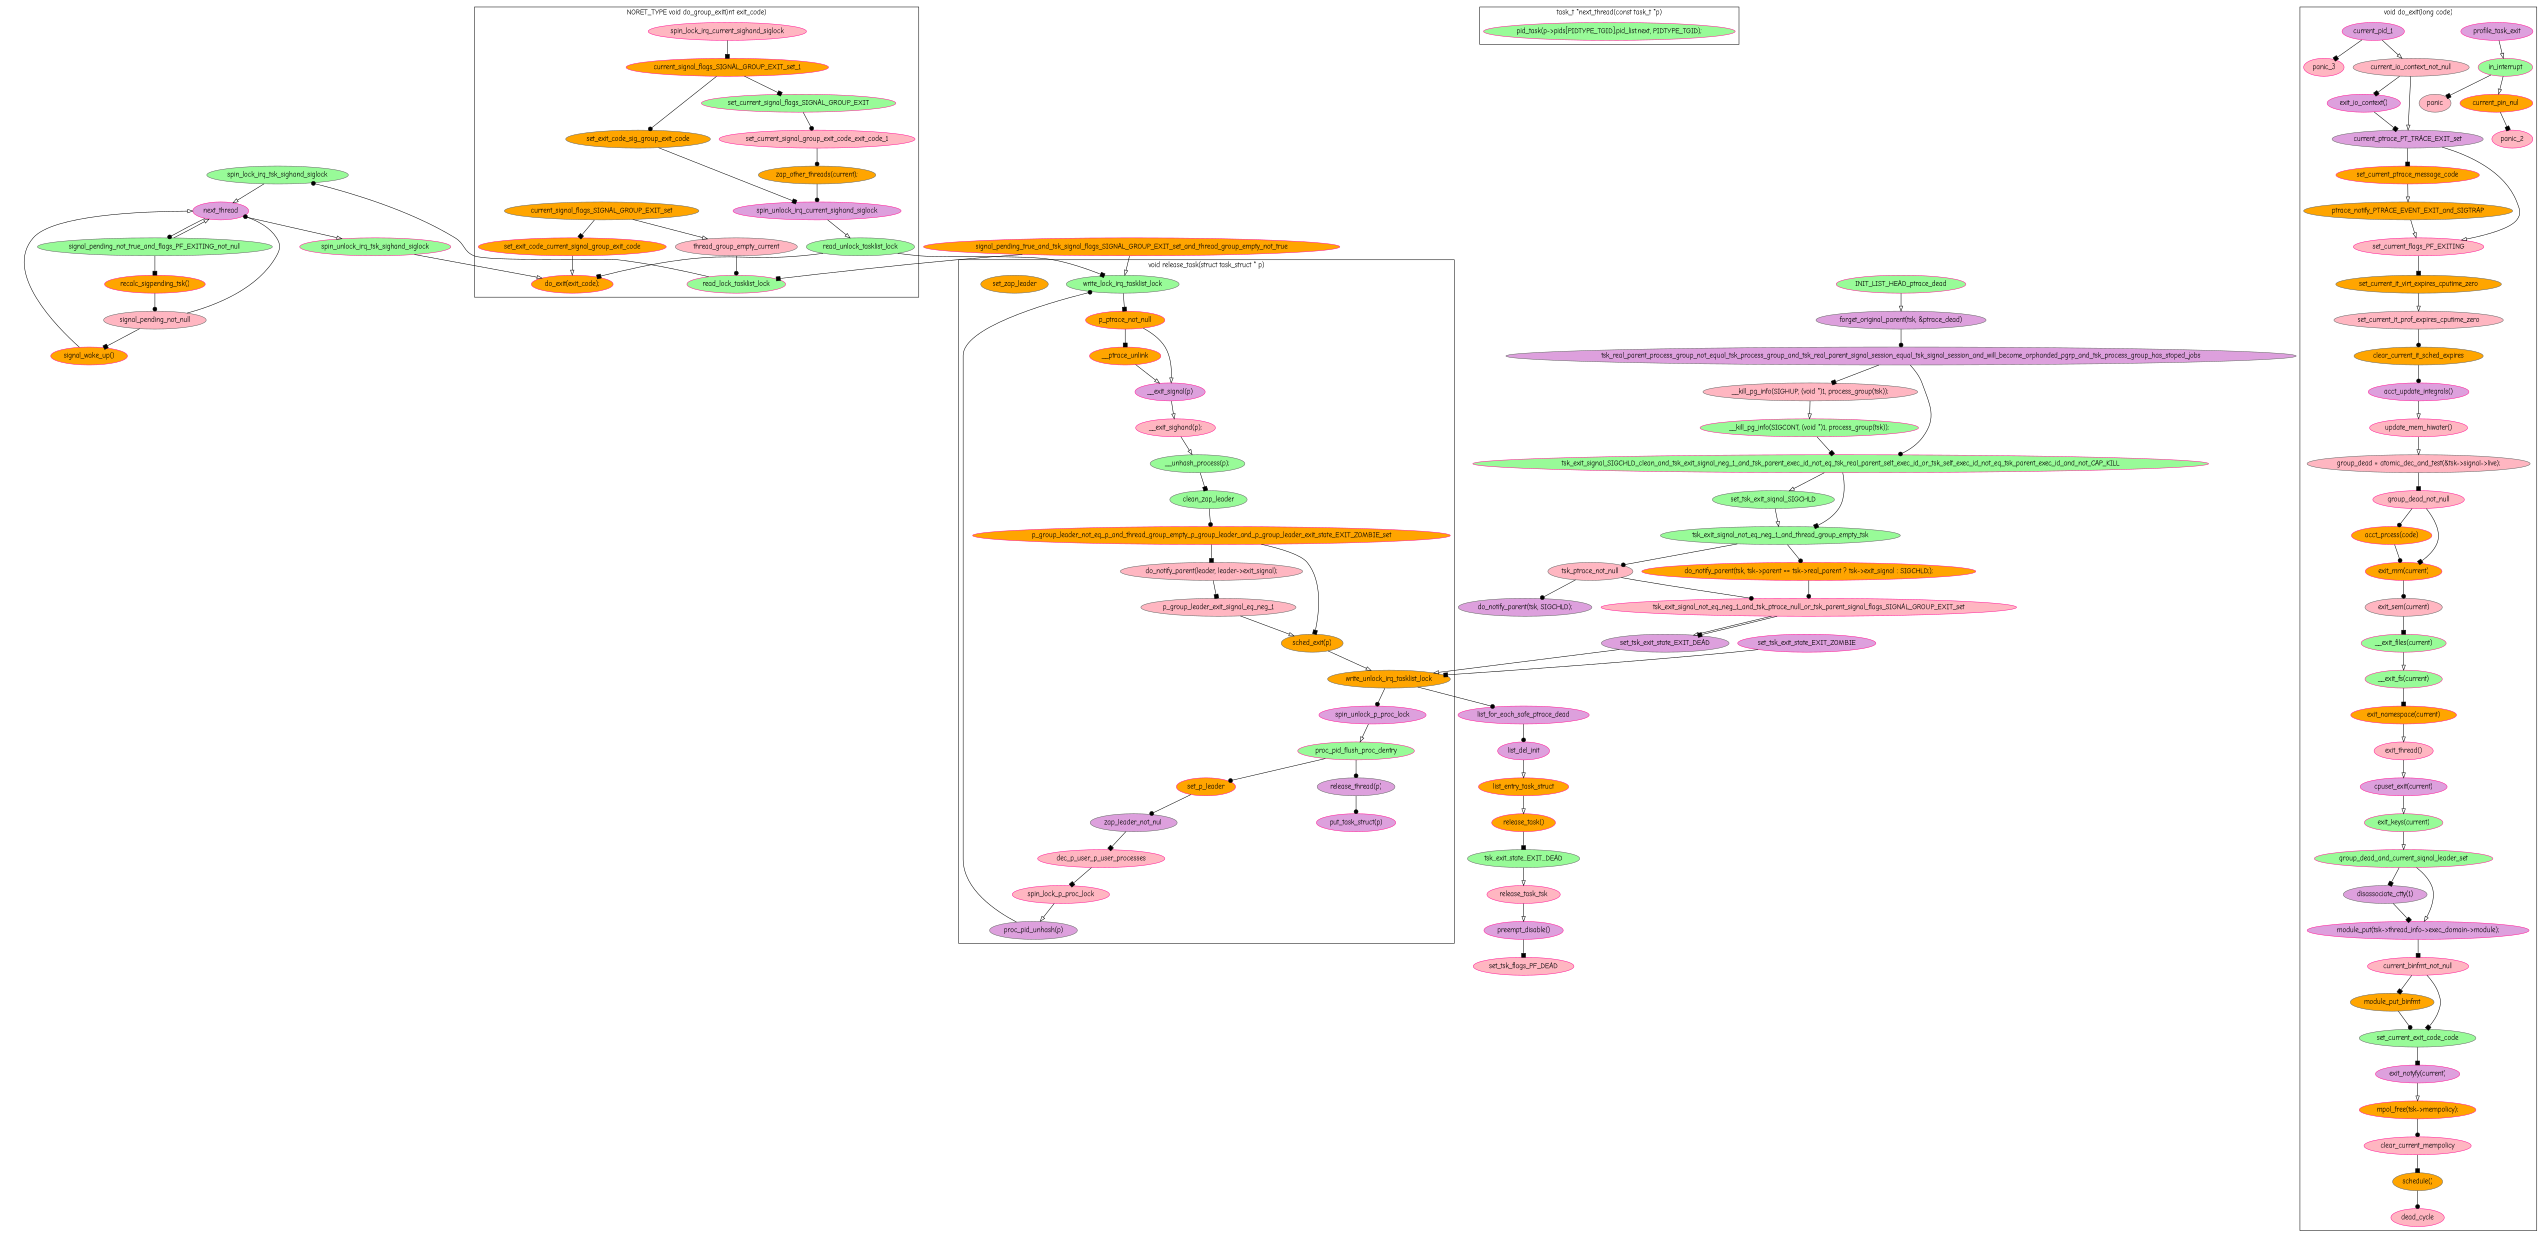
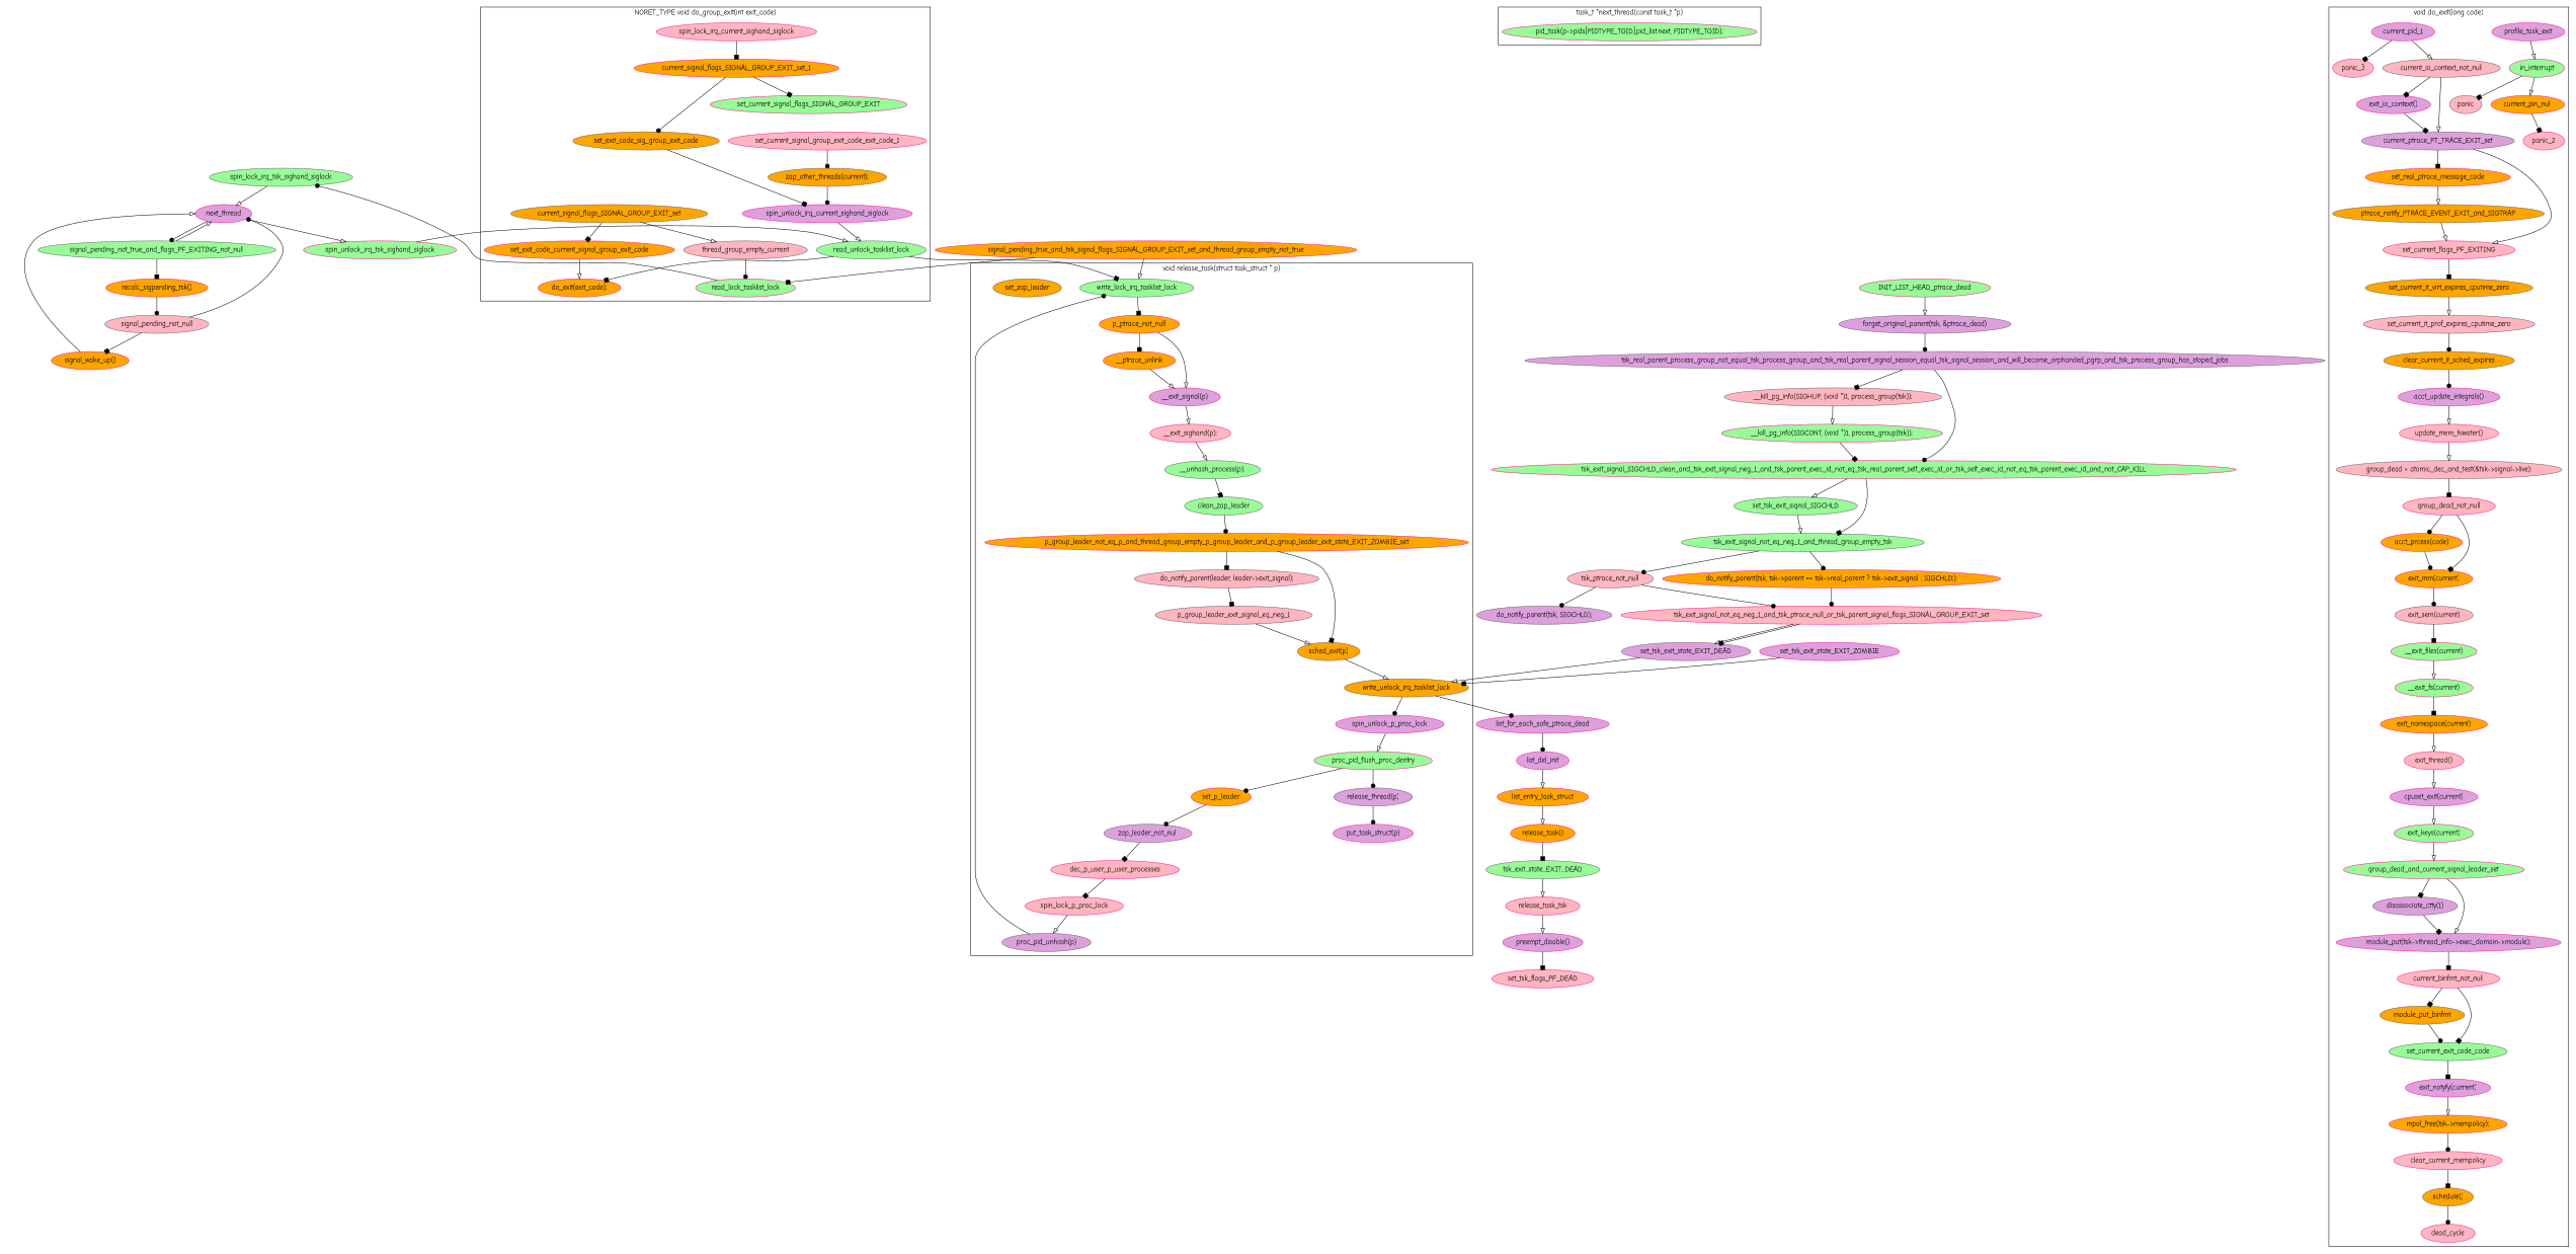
  digraph {
    fontname="Comic Neue"
    node [color=deeppink fillcolor=orange fontname="Comic Neue" style=filled]
    edge [arrowhead=onormal fontname="Comic Neue"]
    n1 [color=gray40 label=current_signal_flags_SIGNAL_GROUP_EXIT_set]
    n2 [label=set_exit_code_current_signal_group_exit_code]
    n3 [color=gray40 fillcolor=lightpink label=thread_group_empty_current]
    n4 [label="do_exit(exit_code);"]
    n5 [fillcolor=palegreen label=read_lock_tasklist_lock]
    n6 [fillcolor=lightpink label=spin_lock_irq_current_sighand_siglock]
    n7 [label=current_signal_flags_SIGNAL_GROUP_EXIT_set_1]
    n8 [color=gray40 label=set_exit_code_sig_group_exit_code]
    n9 [fillcolor=palegreen label=set_current_signal_flags_SIGNAL_GROUP_EXIT]
    n10 [fillcolor=plum label=spin_unlock_irq_current_sighand_siglock]
    n11 [fillcolor=lightpink label=set_current_signal_group_exit_code_exit_code_1]
    n12 [color=gray40 label="zap_other_threads(current);"]
    n13 [color=gray40 fillcolor=palegreen label=read_unlock_tasklist_lock]
    n14 [fillcolor=palegreen label="pid_task(p->pids[PIDTYPE_TGID].pid_list.next, PIDTYPE_TGID);"]
    n15 [fillcolor=plum label=profile_task_exit]
    n16 [fillcolor=palegreen label=in_interrupt]
    n17 [color=gray40 fillcolor=lightpink label=panic]
    n18 [label=current_pin_null]
    n19 [fillcolor=lightpink label=panic_2]
    n20 [fillcolor=plum label=current_pid_1]
    n21 [fillcolor=lightpink label=panic_3]
    n22 [color=gray40 fillcolor=lightpink label=current_io_context_not_null]
    n23 [fillcolor=plum label="exit_io_context()"]
    n24 [color=gray40 fillcolor=plum label=current_ptrace_PT_TRACE_EXIT_set]
-   n25 [label=set_current_ptrace_message_code]
+   n25 [label=set_real_ptrace_message_code]
    n26 [fillcolor=lightpink label=set_current_flags_PF_EXITING]
    n27 [color=gray40 label=ptrace_notify_PTRACE_EVENT_EXIT_and_SIGTRAP]
    n28 [color=gray40 label=set_current_it_virt_expires_cputime_zero]
    n29 [color=gray40 fillcolor=lightpink label=set_current_it_prof_expires_cputime_zero]
    n30 [color=gray40 label=clear_current_it_sched_expires]
    n31 [fillcolor=plum label="acct_update_integrals()"]
    n32 [fillcolor=lightpink label="update_mem_hiwater()"]
    n33 [color=gray40 fillcolor=lightpink label="group_dead = atomic_dec_and_test(&tsk->signal->live);"]
    n34 [fillcolor=lightpink label=group_dead_not_null]
    n35 [label="acct_prcess(code)"]
    n36 [label="exit_mm(current)"]
    n37 [color=gray40 fillcolor=lightpink label="exit_sem(current)"]
    n38 [fillcolor=palegreen label="__exit_files(current)"]
    n39 [fillcolor=palegreen label="__exit_fs(current)"]
    n40 [label="exit_namespace(current)"]
    n41 [fillcolor=lightpink label="exit_thread()"]
    n42 [fillcolor=plum label="cpuset_exit(current)"]
    n43 [fillcolor=palegreen label="exit_keys(current)"]
    n44 [fillcolor=palegreen label=group_dead_and_current_signal_leader_set]
    n45 [color=gray40 fillcolor=plum label="disassociate_ctty(1)"]
    n46 [fillcolor=plum label="module_put(tsk->thread_info->exec_domain->module);"]
    n47 [fillcolor=lightpink label=current_binfmt_not_null]
    n48 [color=gray40 label=module_put_binfmt]
    n49 [color=gray40 fillcolor=palegreen label=set_current_exit_code_code]
    n50 [fillcolor=plum label="exit_notyfy(current)"]
    n51 [label="mpol_free(tsk->mempolicy);"]
    n52 [fillcolor=lightpink label=clear_current_mempolicy]
    n53 [color=gray40 label="schedule()"]
    n54 [fillcolor=lightpink label=dead_cycle]
    n55 [color=gray40 fillcolor=palegreen label=spin_lock_irq_tsk_sighand_siglock]
    n56 [color=gray40 fillcolor=palegreen label=write_lock_irq_tasklist_lock]
    n57 [label=signal_pending_true_and_tsk_signal_flags_SIGNAL_GROUP_EXIT_set_and_thread_group_empty_not_true]
    n58 [fillcolor=plum label=next_thread]
    n59 [color=gray40 fillcolor=palegreen label=signal_pending_not_true_and_flags_PF_EXITING_not_null]
    n60 [fillcolor=palegreen label=spin_unlock_irq_tsk_sighand_siglock]
    n61 [label="recalc_sigpending_tsk()"]
    n62 [color=gray40 fillcolor=lightpink label=signal_pending_not_null]
    n63 [label="signal_wake_up()"]
    n64 [fillcolor=palegreen label=INIT_LIST_HEAD_ptrace_dead]
    n65 [color=gray40 fillcolor=plum label="forget_original_parent(tsk, &ptrace_dead)"]
    n66 [color=gray40 fillcolor=plum label=tsk_real_parent_process_group_not_equal_tsk_process_group_and_tsk_real_parent_signal_session_equal_tsk_signal_session_and_will_become_orphanded_pgrp_and_tsk_process_group_has_stoped_jobs]
    n67 [color=gray40 fillcolor=lightpink label="__kill_pg_info(SIGHUP, (void *)1, process_group(tsk));"]
    n68 [fillcolor=palegreen label=tsk_exit_signal_SIGCHLD_clean_and_tsk_exit_signal_neg_1_and_tsk_parent_exec_id_not_eq_tsk_real_parent_self_exec_id_or_tsk_self_exec_id_not_eq_tsk_parent_exec_id_and_not_CAP_KILL]
    n69 [fillcolor=palegreen label="__kill_pg_info(SIGCONT, (void *)1, process_group(tsk));"]
    n70 [color=gray40 fillcolor=palegreen label=set_tsk_exit_signal_SIGCHLD]
    n71 [color=gray40 fillcolor=palegreen label=tsk_exit_signal_not_eq_neg_1_and_thread_group_empty_tsk]
    n72 [label="do_notify_parent(tsk, tsk->parent == tsk->real_parent ? tsk->exit_signal : SIGCHLD;);"]
    n73 [color=gray40 fillcolor=lightpink label=tsk_ptrace_not_null]
    n74 [fillcolor=lightpink label=tsk_exit_signal_not_eq_neg_1_and_tsk_ptrace_null_or_tsk_parent_signal_flags_SIGNAL_GROUP_EXIT_set]
    n75 [color=gray40 fillcolor=plum label="do_notify_parent(tsk, SIGCHLD);"]
    n76 [color=gray40 fillcolor=plum label=set_tsk_exit_state_EXIT_DEAD]
    n77 [fillcolor=plum label=set_tsk_exit_state_EXIT_ZOMBIE]
    n78 [color=gray40 label=write_unlock_irq_tasklist_lock]
    n79 [fillcolor=plum label=list_for_each_safe_ptrace_dead]
    n80 [fillcolor=plum label=list_del_init]
    n81 [label=list_entry_task_struct]
    n82 [label="release_task()"]
    n83 [color=gray40 fillcolor=palegreen label=tsk_exit_state_EXIT_DEAD]
    n84 [fillcolor=lightpink label=release_task_tsk]
    n85 [fillcolor=plum label="preempt_disable()"]
    n86 [fillcolor=lightpink label=set_tsk_flags_PF_DEAD]
    n87 [label=p_ptrace_not_null]
    n88 [fillcolor=plum label=spin_unlock_p_proc_lock]
    n89 [fillcolor=lightpink label=dec_p_user_p_user_processes]
    n90 [fillcolor=lightpink label=spin_lock_p_proc_lock]
    n91 [color=gray40 fillcolor=plum label="proc_pid_unhash(p)"]
    n92 [label=__ptrace_unlink]
    n93 [fillcolor=plum label="__exit_signal(p)"]
    n94 [fillcolor=lightpink label="__exit_sighand(p);"]
    n95 [color=gray40 fillcolor=palegreen label="__unhash_process(p);"]
    n96 [color=gray40 fillcolor=palegreen label=clean_zap_leader]
    n97 [label=p_group_leader_not_eq_p_and_thread_group_empty_p_group_leader_and_p_group_leader_exit_state_EXIT_ZOMBIE_set]
    n98 [color=gray40 fillcolor=lightpink label="do_notify_parent(leader, leader->exit_signal);"]
    n99 [color=gray40 label="sched_exit(p)"]
    n100 [color=gray40 fillcolor=lightpink label=p_group_leader_exit_signal_eq_neg_1]
    n101 [color=gray40 label=set_zap_leader]
    n102 [fillcolor=palegreen label=proc_pid_flush_proc_dentry]
    n103 [color=gray40 fillcolor=plum label="release_thread(p)"]
    n104 [fillcolor=plum label="put_task_struct(p)"]
    n105 [label=set_p_leader]
    n106 [color=gray40 fillcolor=plum label=zap_leader_not_null]
    subgraph cluster_1 {
      label="NORET_TYPE void do_group_exit(int exit_code)"
      n1
      n2
      n3
      n4
      n5
      n6
      n7
      n8
      n9
      n10
      n11
      n12
      n13
    }
    subgraph cluster_2 {
      label="task_t *next_thread(const task_t *p)"
      n14
    }
    subgraph cluster_3 {
      label="void do_exit(long code)"
      n15
      n16
      n17
      n18
      n19
      n20
      n21
      n22
      n23
      n24
      n25
      n26
      n27
      n28
      n29
      n30
      n31
      n32
      n33
      n34
      n35
      n36
      n37
      n38
      n39
      n40
      n41
      n42
      n43
      n44
      n45
      n46
      n47
      n48
      n49
      n50
      n51
      n52
      n53
      n54
    }
    subgraph sub_4 {
      label="static void exit_notify(struct task_struct *tsk)"
      n5
      n13
      n55
      n56
      n57
      n58
      n59
      n60
      n61
      n62
      n63
      n64
      n65
      n66
      n67
      n68
      n69
      n70
      n71
      n72
      n73
      n74
      n75
      n76
      n77
      n78
      n79
      n80
      n81
      n82
      n83
      n84
      n85
      n86
    }
    subgraph cluster_5 {
      label="void release_task(struct task_struct * p)"
      n56
      n78
      n87
      n88
      n89
      n90
      n91
      n92
      n93
      n94
      n95
      n96
      n97
      n98
      n99
      n100
      n101
      n102
      n103
      n104
      n105
      n106
    }
    n1 -> n2 [arrowhead=box]
    n1 -> n3
    n2 -> n4
    n3 -> n5 [arrowhead=dot]
    n5 -> n55 [arrowhead=dot]
    n6 -> n7 [arrowhead=box]
    n7 -> n8 [arrowhead=dot]
    n7 -> n9 [arrowhead=box]
    n8 -> n10 [arrowhead=box]
-   n9 -> n11 [arrowhead=dot]
    n10 -> n13
    n11 -> n12 [arrowhead=dot]
    n12 -> n10 [arrowhead=dot]
    n13 -> n4 [arrowhead=box]
    n13 -> n56 [arrowhead=box]
    n15 -> n16
    n16 -> n17 [arrowhead=box]
    n16 -> n18
    n18 -> n19 [arrowhead=box]
    n20 -> n21 [arrowhead=box]
    n20 -> n22
    n22 -> n23 [arrowhead=box]
    n22 -> n24
    n23 -> n24 [arrowhead=box]
    n24 -> n25 [arrowhead=box]
    n24 -> n26
    n25 -> n27
    n26 -> n28 [arrowhead=box]
    n27 -> n26
    n28 -> n29
    n29 -> n30 [arrowhead=dot]
    n30 -> n31 [arrowhead=dot]
    n31 -> n32
    n32 -> n33
    n33 -> n34 [arrowhead=box]
    n34 -> n35 [arrowhead=dot]
    n34 -> n36 [arrowhead=box]
    n35 -> n36 [arrowhead=dot]
    n36 -> n37 [arrowhead=dot]
    n37 -> n38 [arrowhead=box]
    n38 -> n39
    n39 -> n40 [arrowhead=box]
    n40 -> n41
    n41 -> n42
    n42 -> n43
    n43 -> n44
    n44 -> n45 [arrowhead=box]
    n44 -> n46
    n45 -> n46 [arrowhead=box]
    n46 -> n47 [arrowhead=box]
    n47 -> n48 [arrowhead=box]
    n47 -> n49 [arrowhead=box]
    n48 -> n49 [arrowhead=dot]
    n49 -> n50 [arrowhead=box]
    n50 -> n51
    n51 -> n52 [arrowhead=dot]
    n52 -> n53 [arrowhead=box]
    n53 -> n54 [arrowhead=dot]
    n55 -> n58
    n56 -> n87 [arrowhead=box]
    n57 -> n5 [arrowhead=box]
    n57 -> n56
    n58 -> n59 [arrowhead=dot]
    n58 -> n60
    n59 -> n58
    n59 -> n61 [arrowhead=box]
-   n60 -> n4
+   n60 -> n13
    n61 -> n62 [arrowhead=dot]
    n62 -> n58 [arrowhead=dot]
    n62 -> n63 [arrowhead=box]
    n63 -> n58
    n64 -> n65
    n65 -> n66 [arrowhead=dot]
    n66 -> n67 [arrowhead=box]
    n66 -> n68 [arrowhead=dot]
    n67 -> n69
    n68 -> n70
    n68 -> n71 [arrowhead=box]
    n69 -> n68 [arrowhead=box]
    n70 -> n71
    n71 -> n72 [arrowhead=dot]
    n71 -> n73 [arrowhead=dot]
    n72 -> n74 [arrowhead=dot]
    n73 -> n74 [arrowhead=dot]
    n73 -> n75 [arrowhead=dot]
    n74 -> n76
    n74 -> n76 [arrowhead=box]
    n76 -> n78
    n77 -> n78 [arrowhead=box]
    n78 -> n79 [arrowhead=dot]
    n78 -> n88 [arrowhead=dot]
    n79 -> n80 [arrowhead=dot]
    n80 -> n81
    n81 -> n82
    n82 -> n83 [arrowhead=box]
    n83 -> n84
    n84 -> n85
    n85 -> n86 [arrowhead=box]
    n87 -> n92 [arrowhead=box]
    n87 -> n93
    n88 -> n102
    n89 -> n90 [arrowhead=box]
    n90 -> n91
    n91 -> n56 [arrowhead=dot]
    n92 -> n93
    n93 -> n94
    n94 -> n95
    n95 -> n96 [arrowhead=box]
    n96 -> n97 [arrowhead=dot]
    n97 -> n98 [arrowhead=box]
    n97 -> n99 [arrowhead=box]
    n98 -> n100 [arrowhead=box]
    n99 -> n78
    n100 -> n99
    n102 -> n103 [arrowhead=dot]
    n102 -> n105 [arrowhead=dot]
    n103 -> n104 [arrowhead=dot]
    n105 -> n106 [arrowhead=dot]
    n106 -> n89 [arrowhead=box]
  }
